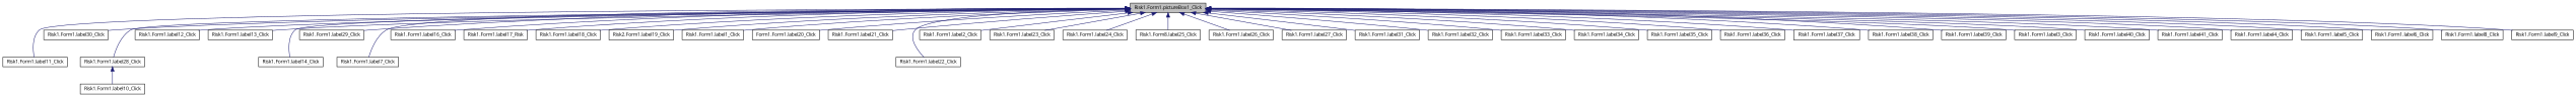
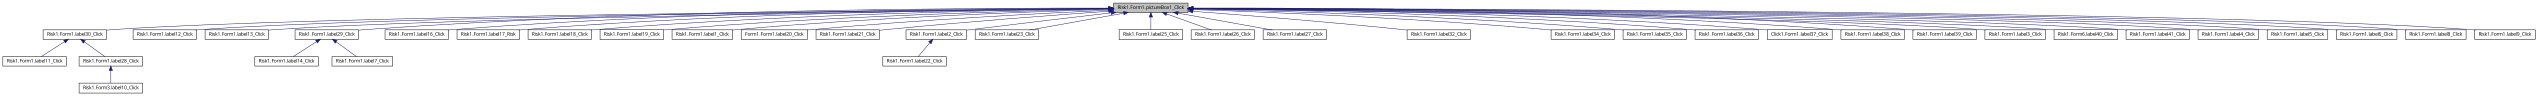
  digraph {
    fontname="Open Sans"
    rankdir=TB
    node [color=black fontname="Open Sans" fontsize=10 shape=record]
    edge [color=midnightblue dir=back fontname="Open Sans" fontsize=10 labelfontname=FreeSans labelfontsize=10 style=solid]
    n1 [fillcolor=grey75 fontcolor=black height=0.2 label="Risk1.Form1.pictureBox1_Click" style=filled width=0.4]
    n2 [height=0.2 label="Risk1.Form1.label11_Click" width=0.4]
    n3 [height=0.2 label="Risk1.Form1.label12_Click" width=0.4]
    n4 [height=0.2 label="Risk1.Form1.label13_Click" width=0.4]
    n5 [height=0.2 label="Risk1.Form1.label14_Click" width=0.4]
    n6 [height=0.2 label="Risk1.Form1.label16_Click" width=0.4]
    n7 [height=0.2 label="Risk1.Form1.label17_Risk" width=0.4]
    n8 [height=0.2 label="Risk1.Form1.label18_Click" width=0.4]
-   n9 [height=0.2 label="Risk2.Form1.label19_Click" width=0.4]
+   n9 [height=0.2 label="Risk1.Form1.label19_Click" width=0.4]
    n10 [height=0.2 label="Risk1.Form1.label1_Click" width=0.4]
    n11 [height=0.2 label="Form1.Form1.label20_Click" width=0.4]
    n12 [height=0.2 label="Risk1.Form1.label21_Click" width=0.4]
    n13 [height=0.2 label="Risk1.Form1.label22_Click" width=0.4]
    n14 [height=0.2 label="Risk1.Form1.label23_Click" width=0.4]
-   n15 [height=0.2 label="Risk1.Form1.label24_Click" width=0.4]
-   n16 [height=0.2 label="Risk1.Form8.label25_Click" width=0.4]
+   n16 [height=0.2 label="Risk1.Form1.label25_Click" width=0.4]
    n17 [height=0.2 label="Risk1.Form1.label26_Click" width=0.4]
    n18 [height=0.2 label="Risk1.Form1.label27_Click" width=0.4]
    n19 [height=0.2 label="Risk1.Form1.label28_Click" width=0.4]
    n20 [height=0.2 label="Risk1.Form1.label29_Click" width=0.4]
    n21 [height=0.2 label="Risk1.Form1.label2_Click" width=0.4]
    n22 [height=0.2 label="Risk1.Form1.label30_Click" width=0.4]
-   n23 [height=0.2 label="Risk1.Form1.label31_Click" width=0.4]
    n24 [height=0.2 label="Risk1.Form1.label32_Click" width=0.4]
-   n25 [height=0.2 label="Risk1.Form1.label33_Click" width=0.4]
    n26 [height=0.2 label="Risk1.Form1.label34_Click" width=0.4]
    n27 [height=0.2 label="Risk1.Form1.label35_Click" width=0.4]
    n28 [height=0.2 label="Risk1.Form1.label36_Click" width=0.4]
-   n29 [height=0.2 label="Risk1.Form1.label37_Click" width=0.4]
+   n29 [height=0.2 label="Click1.Form1.label37_Click" width=0.4]
    n30 [height=0.2 label="Risk1.Form1.label38_Click" width=0.4]
    n31 [height=0.2 label="Risk1.Form1.label39_Click" width=0.4]
    n32 [height=0.2 label="Risk1.Form1.label3_Click" width=0.4]
-   n33 [height=0.2 label="Risk1.Form1.label40_Click" width=0.4]
+   n33 [height=0.2 label="Risk1.Form6.label40_Click" width=0.4]
    n34 [height=0.2 label="Risk1.Form1.label41_Click" width=0.4]
    n35 [height=0.2 label="Risk1.Form1.label4_Click" width=0.4]
    n36 [height=0.2 label="Risk1.Form1.label5_Click" width=0.4]
    n37 [height=0.2 label="Risk1.Form1.label6_Click" width=0.4]
    n38 [height=0.2 label="Risk1.Form1.label7_Click" width=0.4]
    n39 [height=0.2 label="Risk1.Form1.label8_Click" width=0.4]
    n40 [height=0.2 label="Risk1.Form1.label9_Click" width=0.4]
-   n41 [height=0.2 label="Risk1.Form1.label10_Click" width=0.4]
-   n1 -> n2
+   n41 [height=0.2 label="Risk1.Form3.label10_Click" width=0.4]
+   n22 -> n2
    n1 -> n3
    n1 -> n4
-   n1 -> n5
+   n20 -> n5
    n1 -> n6
    n1 -> n7
    n1 -> n8
    n1 -> n9
    n1 -> n10
    n1 -> n11
    n1 -> n12
-   n1 -> n13
+   n21 -> n13
    n1 -> n14
-   n1 -> n15
    n1 -> n16
    n1 -> n17
    n1 -> n18
-   n1 -> n19
+   n22 -> n19
    n1 -> n20
    n1 -> n21
    n1 -> n22
-   n1 -> n23
    n1 -> n24
-   n1 -> n25
    n1 -> n26
    n1 -> n27
    n1 -> n28
    n1 -> n29
    n1 -> n30
    n1 -> n31
    n1 -> n32
    n1 -> n33
    n1 -> n34
    n1 -> n35
    n1 -> n36
    n1 -> n37
-   n1 -> n38
+   n20 -> n38
    n1 -> n39
    n1 -> n40
    n19 -> n41
  }
